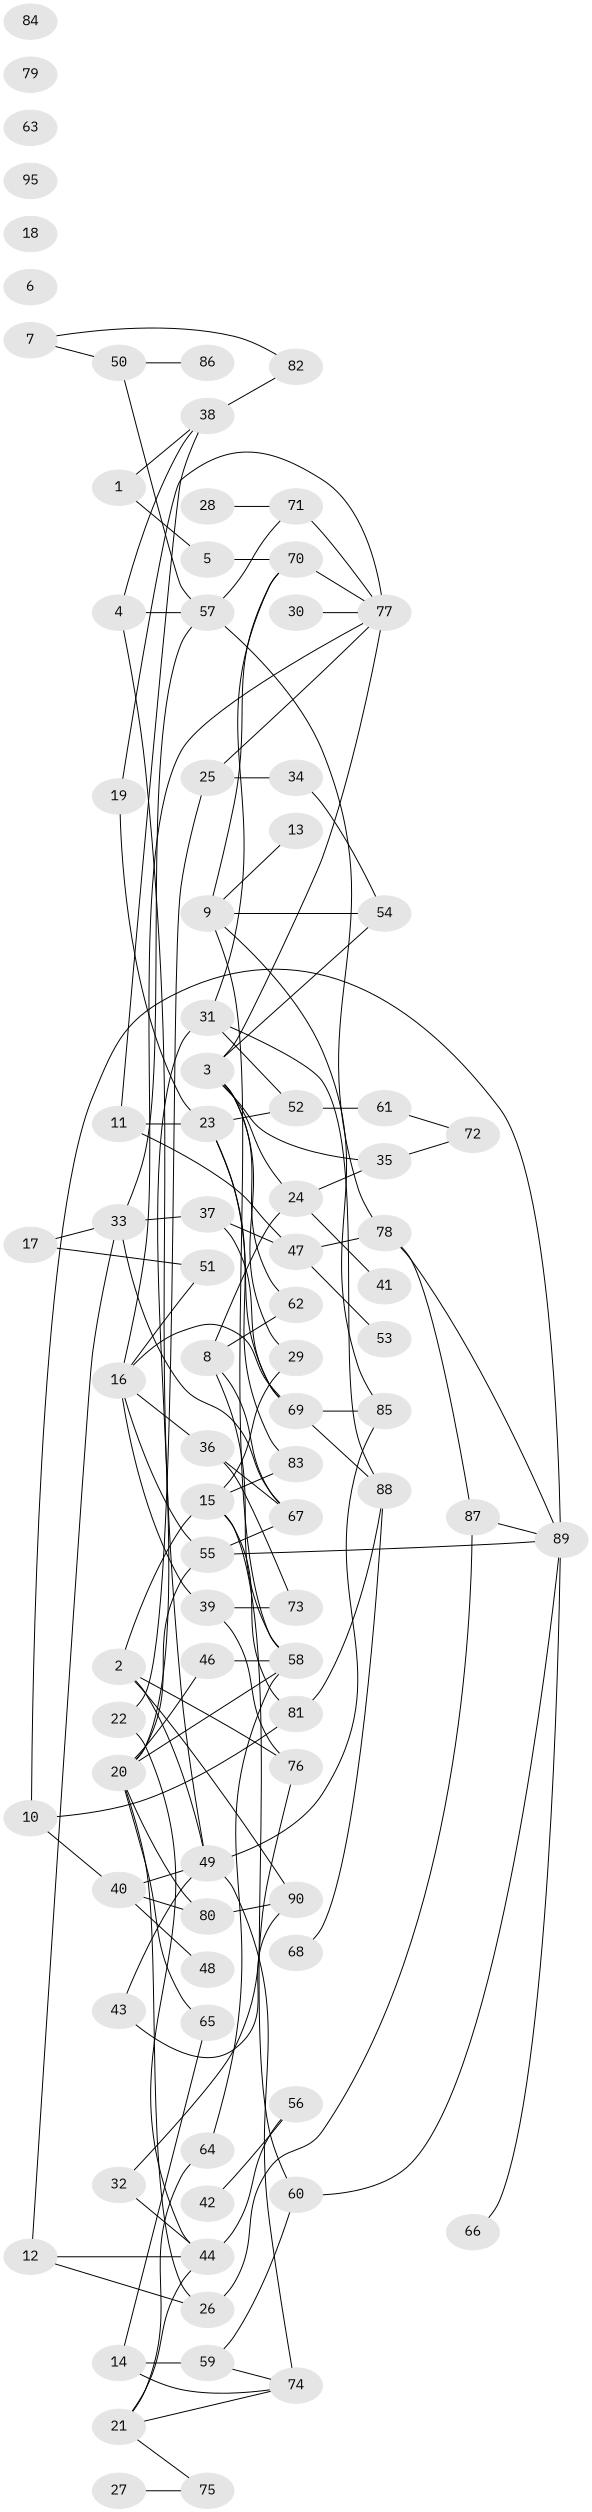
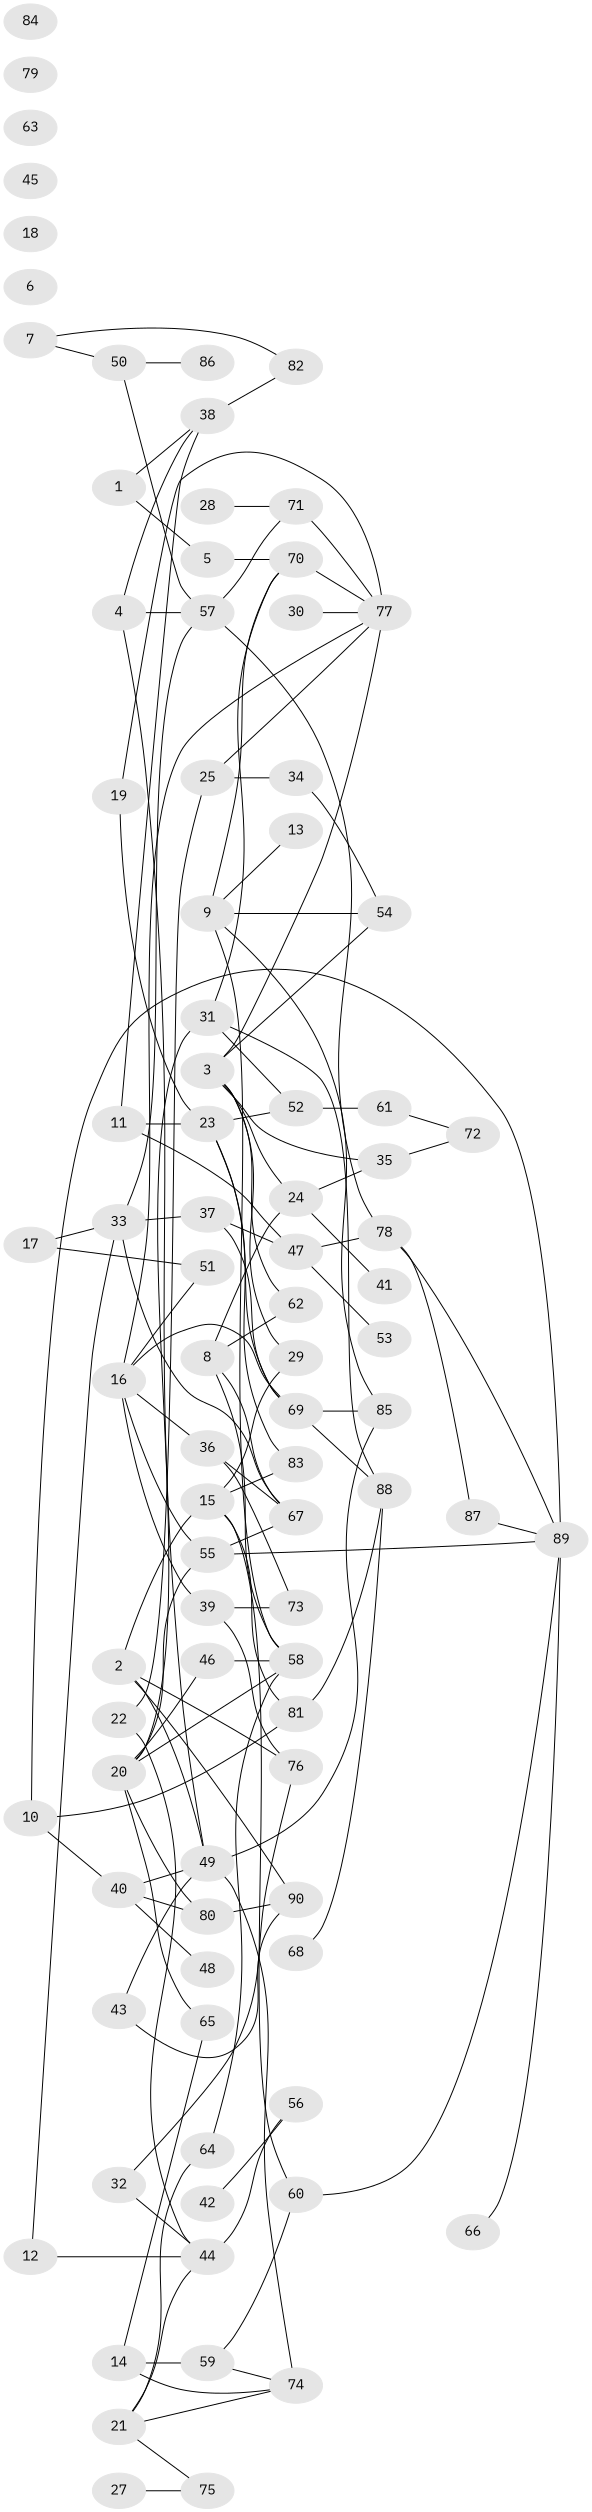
  graph {
    fontname="IBM Plex Mono"
    rankdir=LR
    node [color=gray90 fontname="IBM Plex Mono" style=filled]
    edge [fontname="IBM Plex Mono"]
    1
    5
    38
    70
    82
    2
    15
    49
    76
    90
    29
    81
    60
    83
    85
    74
    3
    24
    35
    54
    62
    77
    41
    72
    4
    57
    71
    78
    6
    7
    50
    86
    8
    58
    67
    9
    13
    10
    40
    89
    80
    48
    88
    11
    23
    47
    69
    52
    53
    12
-   26
    33
    44
    87
    37
    56
    14
    59
    65
    16
    36
    39
    51
    55
    73
    17
    18
    19
    20
    31
    46
    21
    64
    75
    22
    25
    34
    61
    27
    28
    30
    32
    42
    43
-   45 [label=95]
+   45
    63
    66
    68
    79
    84
    1 -- 5
    1 -- 38
    5 -- 70
    38 -- 82
    70 -- 77
    2 -- 15
    2 -- 49
    2 -- 76
    2 -- 90
    15 -- 29
    15 -- 81
    15 -- 60
    15 -- 83
    49 -- 85
    49 -- 74
    81 -- 88
    60 -- 89
    3 -- 29
    3 -- 24
    3 -- 35
    3 -- 54
    3 -- 62
    3 -- 77
    24 -- 35
    24 -- 41
    35 -- 72
    4 -- 38
    4 -- 49
    4 -- 57
    57 -- 71
    57 -- 78
    71 -- 77
    78 -- 89
    78 -- 87
    7 -- 82
    7 -- 50
    50 -- 57
    50 -- 86
    8 -- 24
    8 -- 62
    8 -- 58
    8 -- 67
    9 -- 70
    9 -- 85
    9 -- 54
    9 -- 58
    9 -- 13
    10 -- 81
    10 -- 40
    10 -- 89
    40 -- 49
    40 -- 80
    40 -- 48
    80 -- 90
    11 -- 38
    11 -- 23
    11 -- 47
    23 -- 83
    23 -- 69
    23 -- 52
    47 -- 78
    47 -- 53
    69 -- 85
    69 -- 88
    52 -- 61
-   12 -- 26
    12 -- 33
    12 -- 44
-   26 -- 87
    33 -- 57
    33 -- 67
    33 -- 37
    44 -- 56
    87 -- 89
    37 -- 47
    37 -- 69
    14 -- 74
    14 -- 59
    14 -- 65
    59 -- 60
    59 -- 74
    16 -- 77
    16 -- 69
    16 -- 36
    16 -- 39
    16 -- 51
    16 -- 55
    36 -- 67
    36 -- 73
    39 -- 76
    39 -- 73
    55 -- 67
    55 -- 89
    17 -- 33
    17 -- 51
    19 -- 77
    19 -- 23
    20 -- 58
    20 -- 80
-   20 -- 26
    20 -- 65
    20 -- 55
    20 -- 31
    20 -- 46
    31 -- 70
    31 -- 88
    31 -- 52
    46 -- 58
    21 -- 74
    21 -- 44
    21 -- 64
    21 -- 75
    64 -- 58
    22 -- 44
    22 -- 25
    25 -- 77
    25 -- 34
    34 -- 54
    61 -- 72
    27 -- 75
    28 -- 71
    30 -- 77
    32 -- 76
    32 -- 44
    42 -- 56
    43 -- 49
    43 -- 90
    66 -- 89
    68 -- 88
  }
